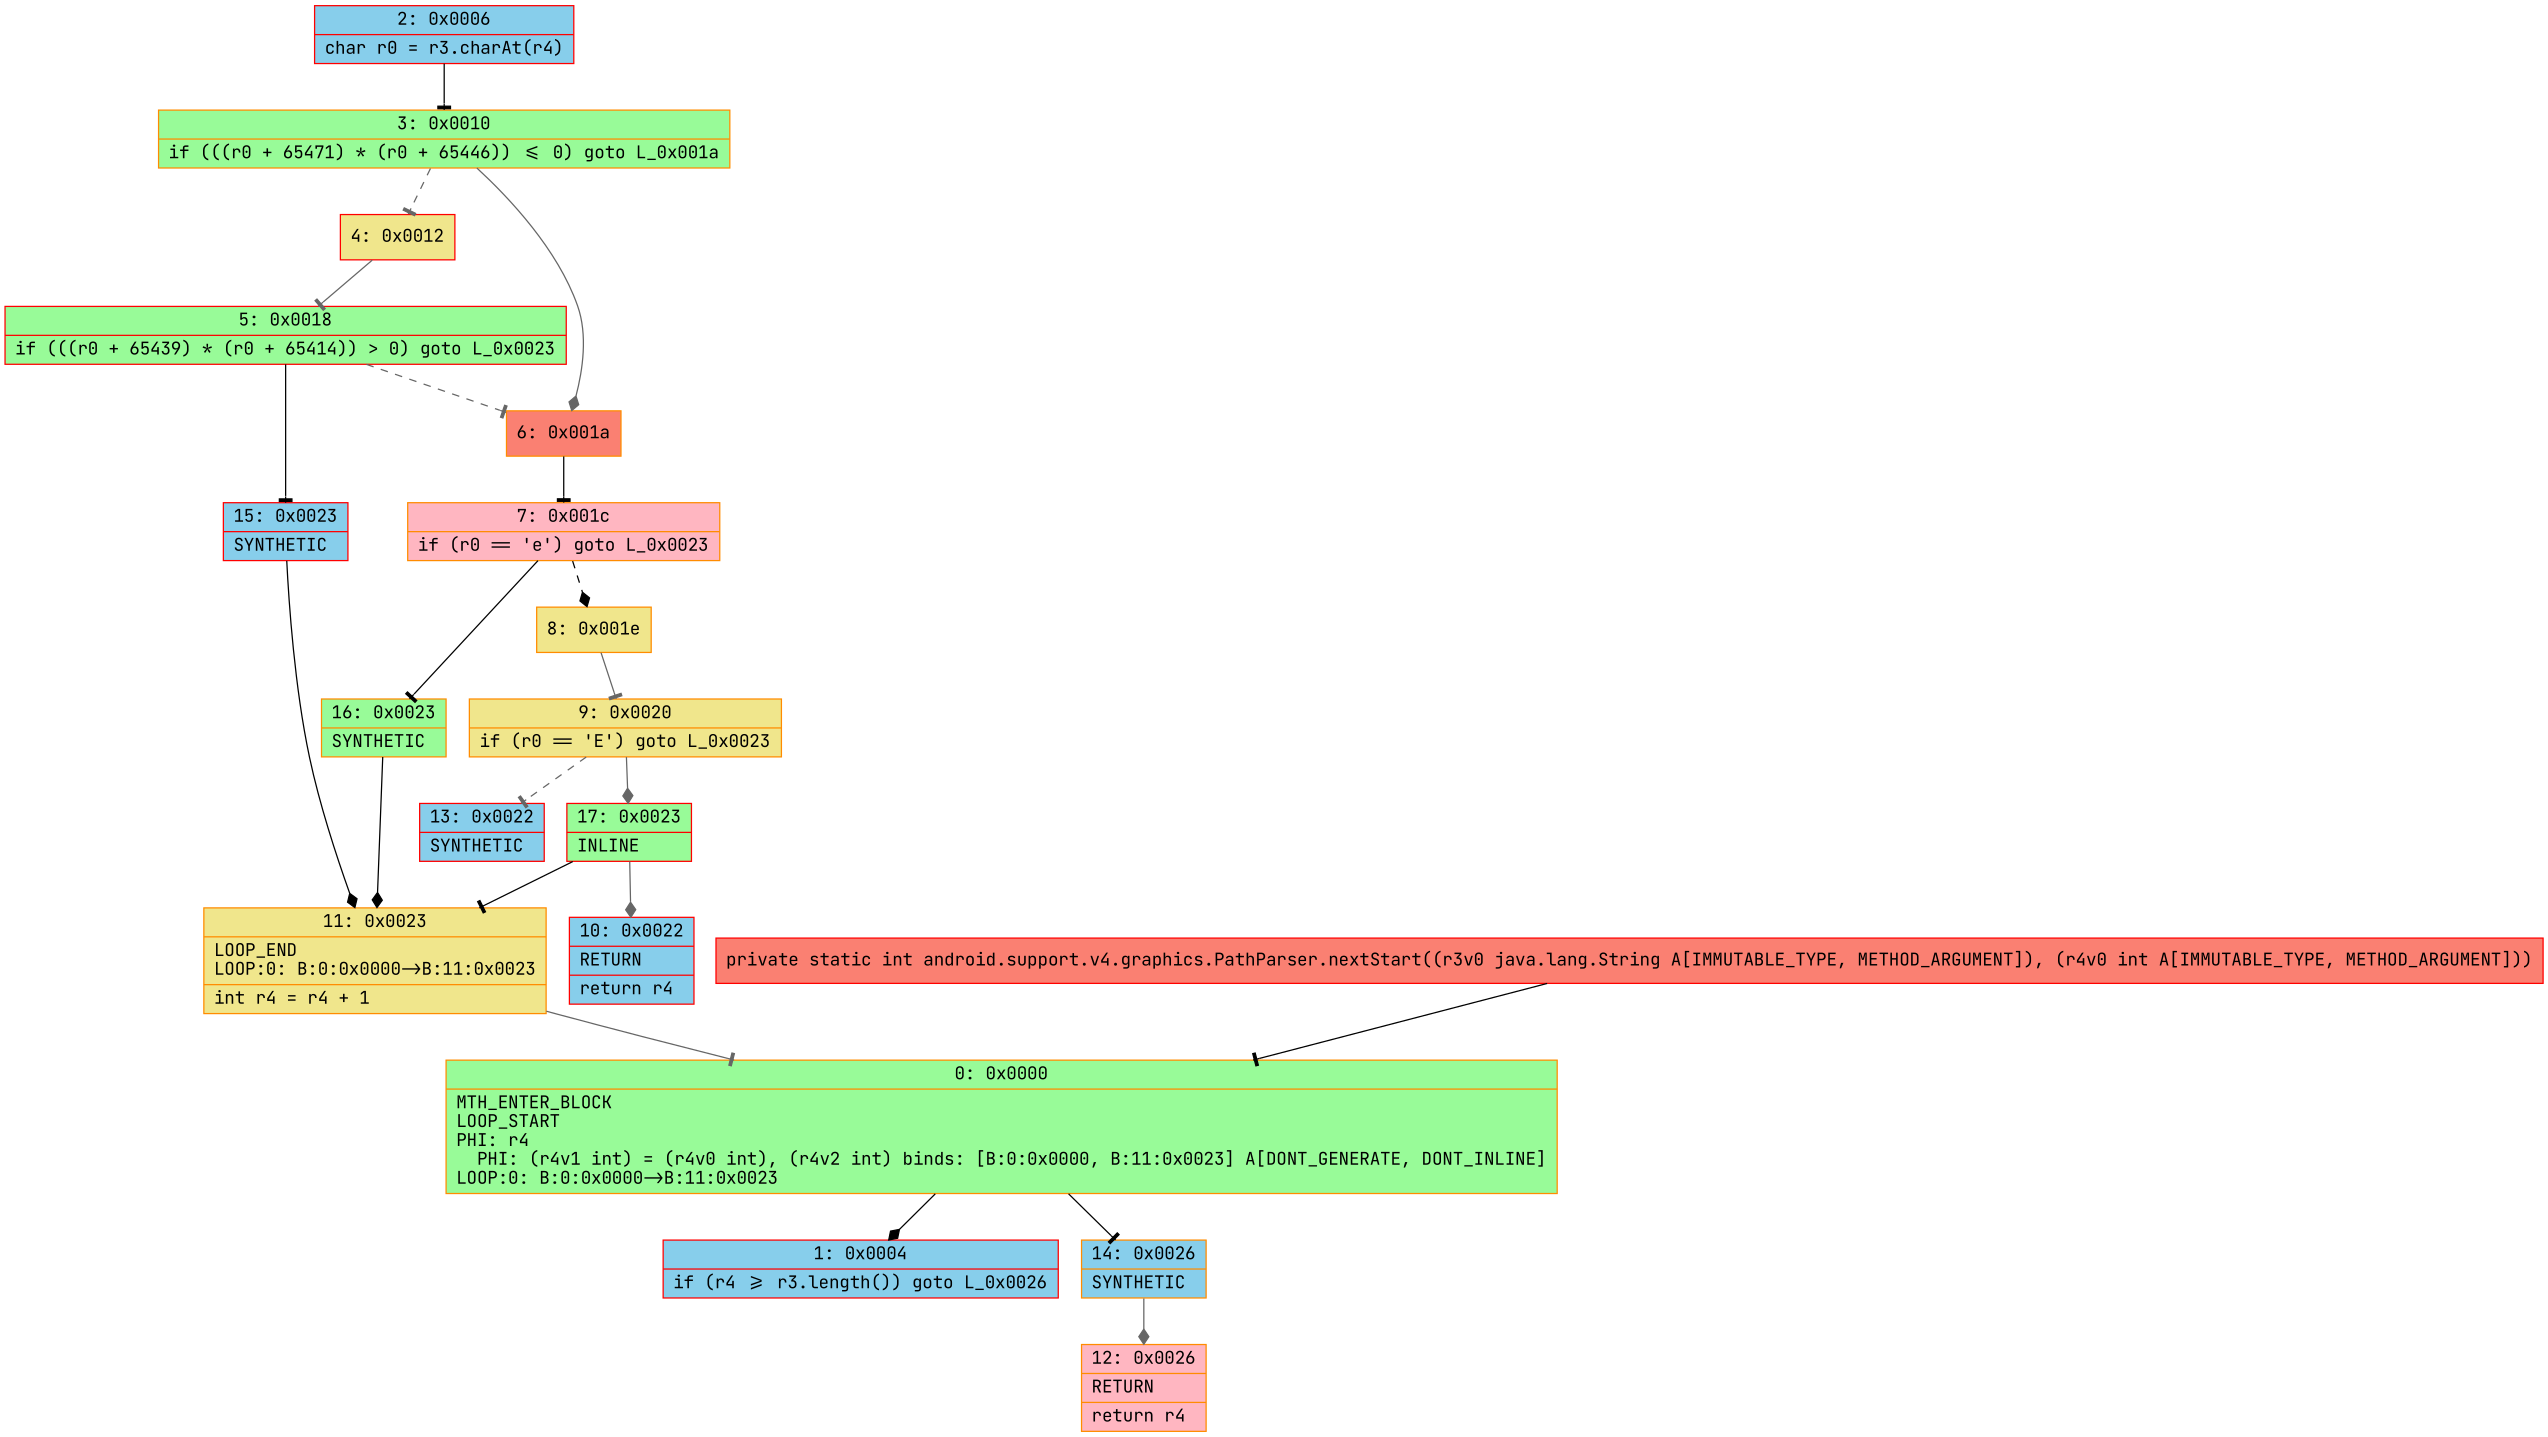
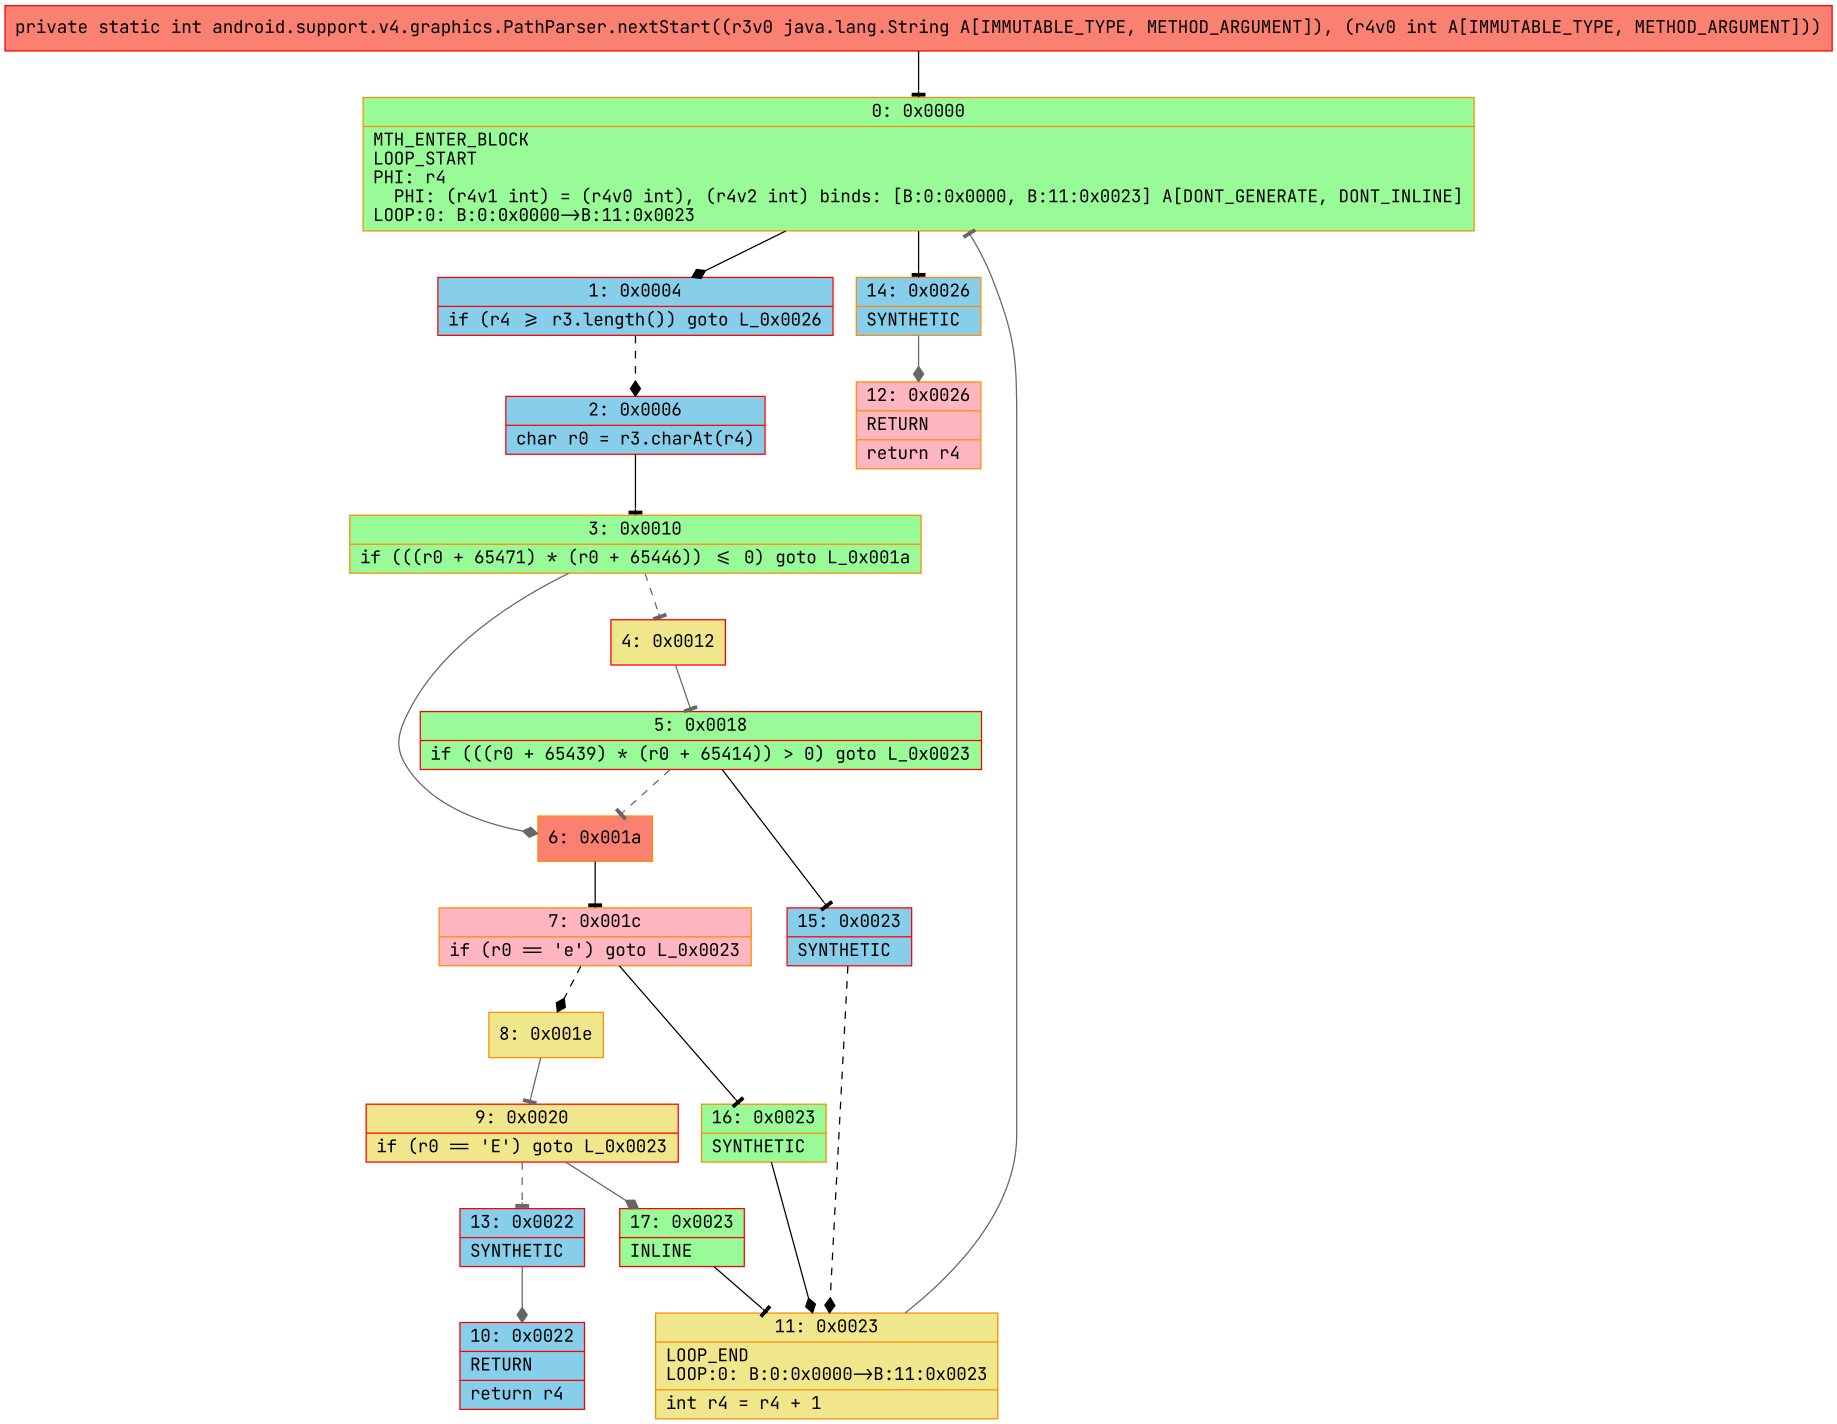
  digraph {
    fontname="JetBrains Mono"
    node [color=darkorange fillcolor=skyblue fontname="JetBrains Mono" shape=record style=filled]
    edge [arrowhead=tee color=black fontname="JetBrains Mono"]
    n1 [fillcolor=palegreen label="{0\:\ 0x0000|MTH_ENTER_BLOCK\lLOOP_START\lPHI: r4 \l  PHI: (r4v1 int) = (r4v0 int), (r4v2 int) binds: [B:0:0x0000, B:11:0x0023] A[DONT_GENERATE, DONT_INLINE]\lLOOP:0: B:0:0x0000\-\>B:11:0x0023\l}"]
    n2 [color=red label="{1\:\ 0x0004|if (r4 \>= r3.length()) goto L_0x0026\l}"]
    n3 [label="{14\:\ 0x0026|SYNTHETIC\l}"]
    n4 [color=red label="{2\:\ 0x0006|char r0 = r3.charAt(r4)\l}"]
    n5 [fillcolor=palegreen label="{3\:\ 0x0010|if (((r0 + 65471) * (r0 + 65446)) \<= 0) goto L_0x001a\l}"]
    n6 [fillcolor=lightpink label="{12\:\ 0x0026|RETURN\l|return r4\l}"]
    n7 [color=red fillcolor=khaki label="{4\:\ 0x0012}"]
    n8 [fillcolor=salmon label="{6\:\ 0x001a}"]
    n9 [color=red fillcolor=palegreen label="{5\:\ 0x0018|if (((r0 + 65439) * (r0 + 65414)) \> 0) goto L_0x0023\l}"]
    n10 [fillcolor=lightpink label="{7\:\ 0x001c|if (r0 == 'e') goto L_0x0023\l}"]
    n11 [color=red label="{15\:\ 0x0023|SYNTHETIC\l}"]
    n12 [fillcolor=khaki label="{11\:\ 0x0023|LOOP_END\lLOOP:0: B:0:0x0000\-\>B:11:0x0023\l|int r4 = r4 + 1\l}"]
    n13 [fillcolor=khaki label="{8\:\ 0x001e}"]
    n14 [fillcolor=palegreen label="{16\:\ 0x0023|SYNTHETIC\l}"]
-   n15 [fillcolor=khaki label="{9\:\ 0x0020|if (r0 == 'E') goto L_0x0023\l}"]
+   n15 [color=red fillcolor=khaki label="{9\:\ 0x0020|if (r0 == 'E') goto L_0x0023\l}"]
    n16 [color=red label="{13\:\ 0x0022|SYNTHETIC\l}"]
    n17 [color=red fillcolor=palegreen label="{17\:\ 0x0023|INLINE\l}"]
    n18 [color=red label="{10\:\ 0x0022|RETURN\l|return r4\l}"]
    n19 [color=red fillcolor=salmon label="{private static int android.support.v4.graphics.PathParser.nextStart((r3v0 java.lang.String A[IMMUTABLE_TYPE, METHOD_ARGUMENT]), (r4v0 int A[IMMUTABLE_TYPE, METHOD_ARGUMENT])) }"]
    n1 -> n2 [arrowhead=diamond]
    n1 -> n3
+   n2 -> n4 [arrowhead=diamond style=dashed]
    n3 -> n6 [arrowhead=diamond color=gray40]
    n4 -> n5
    n5 -> n7 [color=gray40 style=dashed]
    n5 -> n8 [arrowhead=diamond color=gray40]
    n7 -> n9 [color=gray40]
    n8 -> n10
    n9 -> n8 [color=gray40 style=dashed]
    n9 -> n11
    n10 -> n13 [arrowhead=diamond style=dashed]
    n10 -> n14
-   n11 -> n12 [arrowhead=diamond]
+   n11 -> n12 [arrowhead=diamond style=dashed]
    n12 -> n1 [color=gray40]
    n13 -> n15 [color=gray40]
    n14 -> n12 [arrowhead=diamond]
    n15 -> n16 [color=gray40 style=dashed]
    n15 -> n17 [arrowhead=diamond color=gray40]
-   n17 -> n18 [arrowhead=diamond color=gray40]
+   n16 -> n18 [arrowhead=diamond color=gray40]
    n17 -> n12
    n19 -> n1
  }
